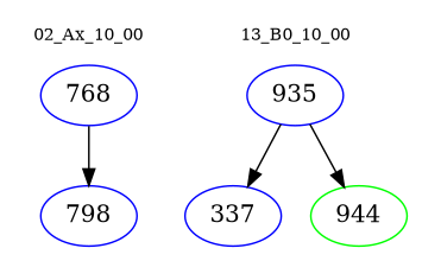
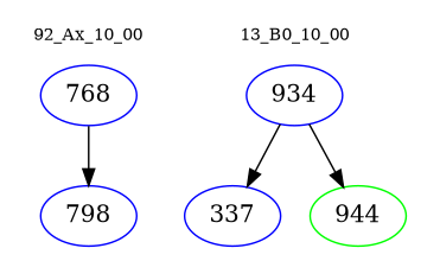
  digraph {
    node [color=blue]
    edge [color=black]
    n1 [label=768]
    n2 [label=798]
-   n3 [label=935]
+   n3 [label=934]
    n4 [label=337]
    n5 [color=green label=944]
    subgraph cluster_1 {
      color=white
      fontsize=10
-     label="02_Ax_10_00"
+     label="92_Ax_10_00"
      n1
      n2
    }
    subgraph cluster_2 {
      color=white
      fontsize=10
      label="13_B0_10_00"
      n3
      n4
      n5
    }
    n1 -> n2
    n3 -> n4
    n3 -> n5
  }
